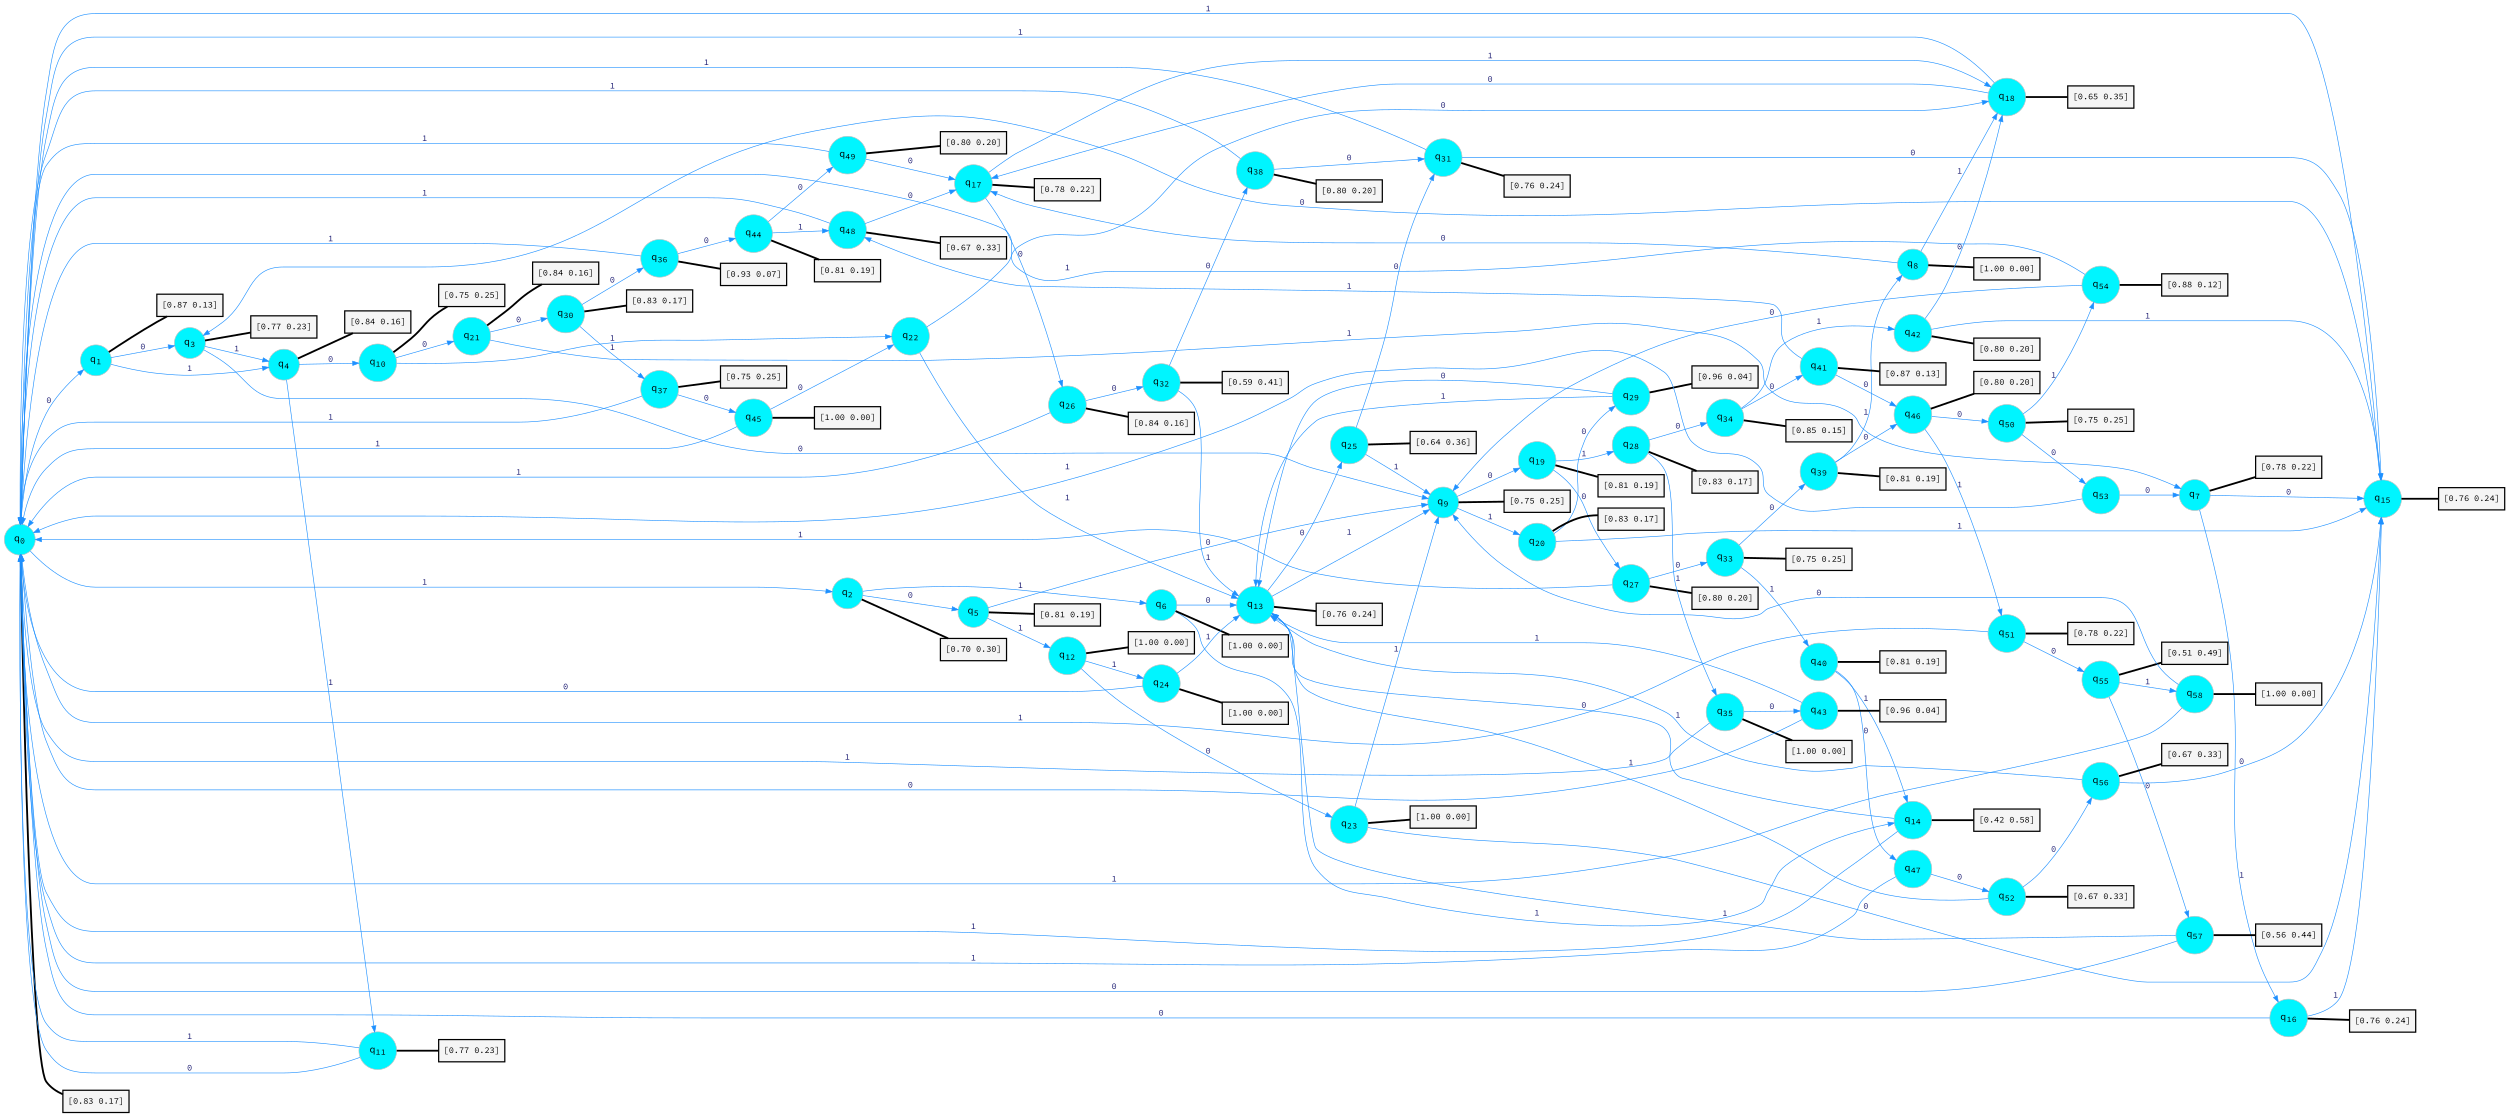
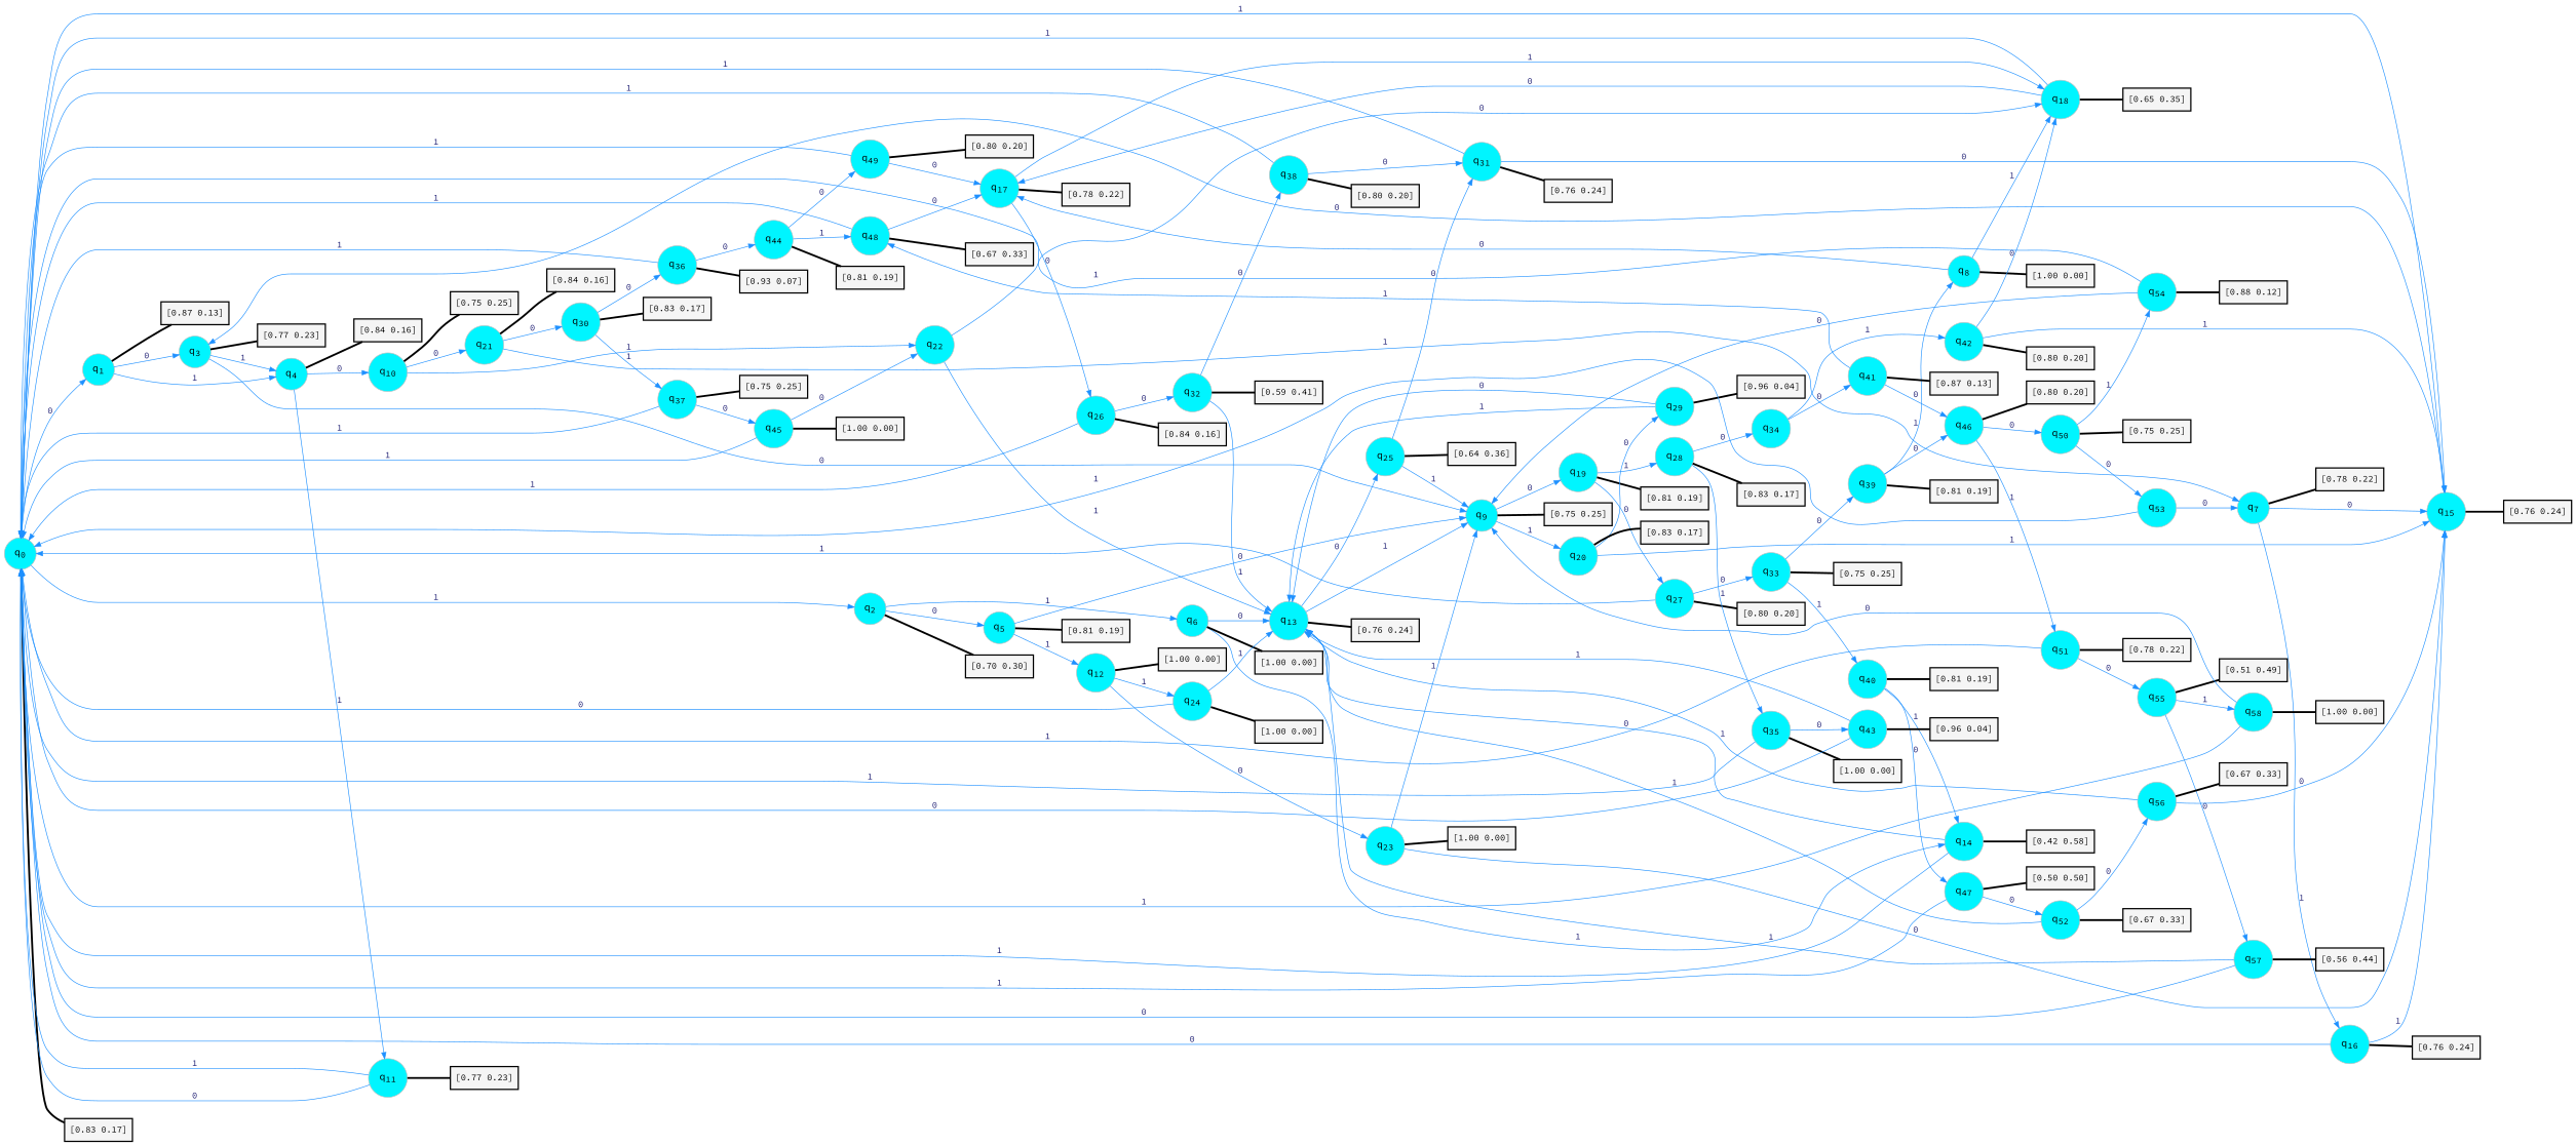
  digraph {
    fontname="Source Code Pro"
    rankdir=LR
    node [color=gray fillcolor=turquoise1 fontcolor=black fontname="Source Code Pro" fontsize=16 fontweight=bold shape=circle style=filled]
    edge [arrowsize=1 color=dodgerblue1 fontcolor=midnightblue fontname="Source Code Pro" fontweight=bold penwidth=1 style=solid weight=20]
    n1 [label=<q<SUB>0</SUB>>]
    n2 [label=<q<SUB>1</SUB>>]
    n3 [label=<q<SUB>2</SUB>>]
    n4 [color=black fillcolor=whitesmoke fontsize=14 label="[0.83 0.17]" penwidth=2 shape=box]
    n5 [label=<q<SUB>3</SUB>>]
    n6 [label=<q<SUB>4</SUB>>]
    n7 [color=black fillcolor=whitesmoke fontsize=14 label="[0.87 0.13]" penwidth=2 shape=box]
    n8 [label=<q<SUB>5</SUB>>]
    n9 [label=<q<SUB>6</SUB>>]
    n10 [color=black fillcolor=whitesmoke fontsize=14 label="[0.70 0.30]" penwidth=2 shape=box]
    n11 [label=<q<SUB>9</SUB>>]
    n12 [color=black fillcolor=whitesmoke fontsize=14 label="[0.77 0.23]" penwidth=2 shape=box]
    n13 [label=<q<SUB>10</SUB>>]
    n14 [label=<q<SUB>11</SUB>>]
    n15 [color=black fillcolor=whitesmoke fontsize=14 label="[0.84 0.16]" penwidth=2 shape=box]
    n16 [label=<q<SUB>12</SUB>>]
    n17 [color=black fillcolor=whitesmoke fontsize=14 label="[0.81 0.19]" penwidth=2 shape=box]
    n18 [label=<q<SUB>13</SUB>>]
    n19 [label=<q<SUB>14</SUB>>]
    n20 [color=black fillcolor=whitesmoke fontsize=14 label="[1.00 0.00]" penwidth=2 shape=box]
    n21 [label=<q<SUB>19</SUB>>]
    n22 [label=<q<SUB>20</SUB>>]
    n23 [color=black fillcolor=whitesmoke fontsize=14 label="[0.75 0.25]" penwidth=2 shape=box]
    n24 [label=<q<SUB>21</SUB>>]
    n25 [label=<q<SUB>22</SUB>>]
    n26 [color=black fillcolor=whitesmoke fontsize=14 label="[0.75 0.25]" penwidth=2 shape=box]
    n27 [color=black fillcolor=whitesmoke fontsize=14 label="[0.77 0.23]" penwidth=2 shape=box]
    n28 [label=<q<SUB>23</SUB>>]
    n29 [label=<q<SUB>24</SUB>>]
    n30 [color=black fillcolor=whitesmoke fontsize=14 label="[1.00 0.00]" penwidth=2 shape=box]
    n31 [label=<q<SUB>25</SUB>>]
    n32 [color=black fillcolor=whitesmoke fontsize=14 label="[0.76 0.24]" penwidth=2 shape=box]
    n33 [color=black fillcolor=whitesmoke fontsize=14 label="[0.42 0.58]" penwidth=2 shape=box]
    n34 [label=<q<SUB>7</SUB>>]
    n35 [label=<q<SUB>15</SUB>>]
    n36 [label=<q<SUB>16</SUB>>]
    n37 [color=black fillcolor=whitesmoke fontsize=14 label="[0.78 0.22]" penwidth=2 shape=box]
    n38 [color=black fillcolor=whitesmoke fontsize=14 label="[0.76 0.24]" penwidth=2 shape=box]
    n39 [color=black fillcolor=whitesmoke fontsize=14 label="[0.76 0.24]" penwidth=2 shape=box]
    n40 [label=<q<SUB>8</SUB>>]
    n41 [label=<q<SUB>17</SUB>>]
    n42 [label=<q<SUB>18</SUB>>]
    n43 [color=black fillcolor=whitesmoke fontsize=14 label="[1.00 0.00]" penwidth=2 shape=box]
    n44 [label=<q<SUB>26</SUB>>]
    n45 [color=black fillcolor=whitesmoke fontsize=14 label="[0.78 0.22]" penwidth=2 shape=box]
    n46 [color=black fillcolor=whitesmoke fontsize=14 label="[0.65 0.35]" penwidth=2 shape=box]
    n47 [label=<q<SUB>27</SUB>>]
    n48 [label=<q<SUB>28</SUB>>]
    n49 [color=black fillcolor=whitesmoke fontsize=14 label="[0.81 0.19]" penwidth=2 shape=box]
    n50 [label=<q<SUB>29</SUB>>]
    n51 [color=black fillcolor=whitesmoke fontsize=14 label="[0.83 0.17]" penwidth=2 shape=box]
    n52 [label=<q<SUB>30</SUB>>]
    n53 [color=black fillcolor=whitesmoke fontsize=14 label="[0.84 0.16]" penwidth=2 shape=box]
    n54 [color=black fillcolor=whitesmoke fontsize=14 label="[1.00 0.00]" penwidth=2 shape=box]
    n55 [color=black fillcolor=whitesmoke fontsize=14 label="[1.00 0.00]" penwidth=2 shape=box]
    n56 [label=<q<SUB>31</SUB>>]
    n57 [color=black fillcolor=whitesmoke fontsize=14 label="[0.64 0.36]" penwidth=2 shape=box]
    n58 [label=<q<SUB>32</SUB>>]
    n59 [color=black fillcolor=whitesmoke fontsize=14 label="[0.84 0.16]" penwidth=2 shape=box]
    n60 [label=<q<SUB>33</SUB>>]
    n61 [color=black fillcolor=whitesmoke fontsize=14 label="[0.80 0.20]" penwidth=2 shape=box]
    n62 [label=<q<SUB>34</SUB>>]
    n63 [label=<q<SUB>35</SUB>>]
    n64 [color=black fillcolor=whitesmoke fontsize=14 label="[0.83 0.17]" penwidth=2 shape=box]
    n65 [color=black fillcolor=whitesmoke fontsize=14 label="[0.96 0.04]" penwidth=2 shape=box]
    n66 [label=<q<SUB>36</SUB>>]
    n67 [label=<q<SUB>37</SUB>>]
    n68 [color=black fillcolor=whitesmoke fontsize=14 label="[0.83 0.17]" penwidth=2 shape=box]
    n69 [color=black fillcolor=whitesmoke fontsize=14 label="[0.76 0.24]" penwidth=2 shape=box]
    n70 [label=<q<SUB>38</SUB>>]
    n71 [color=black fillcolor=whitesmoke fontsize=14 label="[0.59 0.41]" penwidth=2 shape=box]
    n72 [label=<q<SUB>39</SUB>>]
    n73 [label=<q<SUB>40</SUB>>]
    n74 [color=black fillcolor=whitesmoke fontsize=14 label="[0.75 0.25]" penwidth=2 shape=box]
    n75 [label=<q<SUB>41</SUB>>]
    n76 [label=<q<SUB>42</SUB>>]
-   n77 [color=black fillcolor=whitesmoke fontsize=14 label="[0.85 0.15]" penwidth=2 shape=box]
    n78 [label=<q<SUB>43</SUB>>]
    n79 [color=black fillcolor=whitesmoke fontsize=14 label="[1.00 0.00]" penwidth=2 shape=box]
    n80 [label=<q<SUB>44</SUB>>]
    n81 [color=black fillcolor=whitesmoke fontsize=14 label="[0.93 0.07]" penwidth=2 shape=box]
    n82 [label=<q<SUB>45</SUB>>]
    n83 [color=black fillcolor=whitesmoke fontsize=14 label="[0.75 0.25]" penwidth=2 shape=box]
    n84 [color=black fillcolor=whitesmoke fontsize=14 label="[0.80 0.20]" penwidth=2 shape=box]
    n85 [label=<q<SUB>46</SUB>>]
    n86 [color=black fillcolor=whitesmoke fontsize=14 label="[0.81 0.19]" penwidth=2 shape=box]
    n87 [label=<q<SUB>47</SUB>>]
    n88 [color=black fillcolor=whitesmoke fontsize=14 label="[0.81 0.19]" penwidth=2 shape=box]
    n89 [label=<q<SUB>48</SUB>>]
    n90 [color=black fillcolor=whitesmoke fontsize=14 label="[0.87 0.13]" penwidth=2 shape=box]
    n91 [color=black fillcolor=whitesmoke fontsize=14 label="[0.80 0.20]" penwidth=2 shape=box]
    n92 [color=black fillcolor=whitesmoke fontsize=14 label="[0.96 0.04]" penwidth=2 shape=box]
    n93 [label=<q<SUB>49</SUB>>]
    n94 [color=black fillcolor=whitesmoke fontsize=14 label="[0.81 0.19]" penwidth=2 shape=box]
    n95 [color=black fillcolor=whitesmoke fontsize=14 label="[1.00 0.00]" penwidth=2 shape=box]
    n96 [label=<q<SUB>50</SUB>>]
    n97 [label=<q<SUB>51</SUB>>]
    n98 [color=black fillcolor=whitesmoke fontsize=14 label="[0.80 0.20]" penwidth=2 shape=box]
    n99 [label=<q<SUB>52</SUB>>]
+   n100 [color=black fillcolor=whitesmoke fontsize=14 label="[0.50 0.50]" penwidth=2 shape=box]
    n101 [color=black fillcolor=whitesmoke fontsize=14 label="[0.67 0.33]" penwidth=2 shape=box]
    n102 [color=black fillcolor=whitesmoke fontsize=14 label="[0.80 0.20]" penwidth=2 shape=box]
    n103 [label=<q<SUB>53</SUB>>]
    n104 [label=<q<SUB>54</SUB>>]
    n105 [color=black fillcolor=whitesmoke fontsize=14 label="[0.75 0.25]" penwidth=2 shape=box]
    n106 [label=<q<SUB>55</SUB>>]
    n107 [color=black fillcolor=whitesmoke fontsize=14 label="[0.78 0.22]" penwidth=2 shape=box]
    n108 [label=<q<SUB>56</SUB>>]
    n109 [color=black fillcolor=whitesmoke fontsize=14 label="[0.67 0.33]" penwidth=2 shape=box]
    n110 [color=black fillcolor=whitesmoke fontsize=14 label="[0.88 0.12]" penwidth=2 shape=box]
    n111 [label=<q<SUB>57</SUB>>]
    n112 [label=<q<SUB>58</SUB>>]
    n113 [color=black fillcolor=whitesmoke fontsize=14 label="[0.51 0.49]" penwidth=2 shape=box]
    n114 [color=black fillcolor=whitesmoke fontsize=14 label="[0.67 0.33]" penwidth=2 shape=box]
    n115 [color=black fillcolor=whitesmoke fontsize=14 label="[0.56 0.44]" penwidth=2 shape=box]
    n116 [color=black fillcolor=whitesmoke fontsize=14 label="[1.00 0.00]" penwidth=2 shape=box]
    n1 -> n2 [label=0]
    n1 -> n3 [label=1]
    n1 -> n4 [arrowhead=none color=black penwidth=3]
    n2 -> n5 [label=0]
    n2 -> n6 [label=1]
    n2 -> n7 [arrowhead=none color=black penwidth=3]
    n3 -> n8 [label=0]
    n3 -> n9 [label=1]
    n3 -> n10 [arrowhead=none color=black penwidth=3]
    n5 -> n6 [label=1]
    n5 -> n11 [label=0]
    n5 -> n12 [arrowhead=none color=black penwidth=3]
    n6 -> n13 [label=0]
    n6 -> n14 [label=1]
    n6 -> n15 [arrowhead=none color=black penwidth=3]
    n8 -> n11 [label=0]
    n8 -> n16 [label=1]
    n8 -> n17 [arrowhead=none color=black penwidth=3]
    n9 -> n18 [label=0]
    n9 -> n19 [label=1]
    n9 -> n20 [arrowhead=none color=black penwidth=3]
    n11 -> n21 [label=0]
    n11 -> n22 [label=1]
    n11 -> n23 [arrowhead=none color=black penwidth=3]
    n13 -> n24 [label=0]
    n13 -> n25 [label=1]
    n13 -> n26 [arrowhead=none color=black penwidth=3]
    n14 -> n1 [label=0]
    n14 -> n1 [label=1]
    n14 -> n27 [arrowhead=none color=black penwidth=3]
    n16 -> n28 [label=0]
    n16 -> n29 [label=1]
    n16 -> n30 [arrowhead=none color=black penwidth=3]
    n18 -> n11 [label=1]
    n18 -> n31 [label=0]
    n18 -> n32 [arrowhead=none color=black penwidth=3]
    n19 -> n1 [label=1]
    n19 -> n18 [label=0]
    n19 -> n33 [arrowhead=none color=black penwidth=3]
    n21 -> n47 [label=0]
    n21 -> n48 [label=1]
    n21 -> n49 [arrowhead=none color=black penwidth=3]
    n22 -> n35 [label=1]
    n22 -> n50 [label=0]
    n22 -> n51 [arrowhead=none color=black penwidth=3]
    n24 -> n34 [label=1]
    n24 -> n52 [label=0]
    n24 -> n53 [arrowhead=none color=black penwidth=3]
    n25 -> n18 [label=1]
    n25 -> n42 [label=0]
    n28 -> n11 [label=1]
    n28 -> n35 [label=0]
    n28 -> n54 [arrowhead=none color=black penwidth=3]
    n29 -> n1 [label=0]
    n29 -> n18 [label=1]
    n29 -> n55 [arrowhead=none color=black penwidth=3]
    n31 -> n11 [label=1]
    n31 -> n56 [label=0]
    n31 -> n57 [arrowhead=none color=black penwidth=3]
    n34 -> n35 [label=0]
    n34 -> n36 [label=1]
    n34 -> n37 [arrowhead=none color=black penwidth=3]
    n35 -> n1 [label=1]
    n35 -> n5 [label=0]
    n35 -> n38 [arrowhead=none color=black penwidth=3]
    n36 -> n1 [label=0]
    n36 -> n35 [label=1]
    n36 -> n39 [arrowhead=none color=black penwidth=3]
    n40 -> n41 [label=0]
    n40 -> n42 [label=1]
    n40 -> n43 [arrowhead=none color=black penwidth=3]
    n41 -> n42 [label=1]
    n41 -> n44 [label=0]
    n41 -> n45 [arrowhead=none color=black penwidth=3]
    n42 -> n1 [label=1]
    n42 -> n41 [label=0]
    n42 -> n46 [arrowhead=none color=black penwidth=3]
    n44 -> n1 [label=1]
    n44 -> n58 [label=0]
    n44 -> n59 [arrowhead=none color=black penwidth=3]
    n47 -> n1 [label=1]
    n47 -> n60 [label=0]
    n47 -> n61 [arrowhead=none color=black penwidth=3]
    n48 -> n62 [label=0]
    n48 -> n63 [label=1]
    n48 -> n64 [arrowhead=none color=black penwidth=3]
    n50 -> n18 [label=0]
    n50 -> n18 [label=1]
    n50 -> n65 [arrowhead=none color=black penwidth=3]
    n52 -> n66 [label=0]
    n52 -> n67 [label=1]
    n52 -> n68 [arrowhead=none color=black penwidth=3]
    n56 -> n1 [label=1]
    n56 -> n35 [label=0]
    n56 -> n69 [arrowhead=none color=black penwidth=3]
    n58 -> n18 [label=1]
    n58 -> n70 [label=0]
    n58 -> n71 [arrowhead=none color=black penwidth=3]
    n60 -> n72 [label=0]
    n60 -> n73 [label=1]
    n60 -> n74 [arrowhead=none color=black penwidth=3]
    n62 -> n75 [label=0]
    n62 -> n76 [label=1]
-   n62 -> n77 [arrowhead=none color=black penwidth=3]
    n63 -> n1 [label=1]
    n63 -> n78 [label=0]
    n63 -> n79 [arrowhead=none color=black penwidth=3]
    n66 -> n1 [label=1]
    n66 -> n80 [label=0]
    n66 -> n81 [arrowhead=none color=black penwidth=3]
    n67 -> n1 [label=1]
    n67 -> n82 [label=0]
    n67 -> n83 [arrowhead=none color=black penwidth=3]
    n70 -> n1 [label=1]
    n70 -> n56 [label=0]
    n70 -> n84 [arrowhead=none color=black penwidth=3]
    n72 -> n40 [label=1]
    n72 -> n85 [label=0]
    n72 -> n86 [arrowhead=none color=black penwidth=3]
    n73 -> n19 [label=1]
    n73 -> n87 [label=0]
    n73 -> n88 [arrowhead=none color=black penwidth=3]
    n75 -> n85 [label=0]
    n75 -> n89 [label=1]
    n75 -> n90 [arrowhead=none color=black penwidth=3]
    n76 -> n35 [label=1]
    n76 -> n42 [label=0]
    n76 -> n91 [arrowhead=none color=black penwidth=3]
    n78 -> n1 [label=0]
    n78 -> n18 [label=1]
    n78 -> n92 [arrowhead=none color=black penwidth=3]
    n80 -> n89 [label=1]
    n80 -> n93 [label=0]
    n80 -> n94 [arrowhead=none color=black penwidth=3]
    n82 -> n1 [label=1]
    n82 -> n25 [label=0]
    n82 -> n95 [arrowhead=none color=black penwidth=3]
    n85 -> n96 [label=0]
    n85 -> n97 [label=1]
    n85 -> n98 [arrowhead=none color=black penwidth=3]
    n87 -> n1 [label=1]
    n87 -> n99 [label=0]
+   n87 -> n100 [arrowhead=none color=black penwidth=3]
    n89 -> n1 [label=1]
    n89 -> n41 [label=0]
    n89 -> n101 [arrowhead=none color=black penwidth=3]
    n93 -> n1 [label=1]
    n93 -> n41 [label=0]
    n93 -> n102 [arrowhead=none color=black penwidth=3]
    n96 -> n103 [label=0]
    n96 -> n104 [label=1]
    n96 -> n105 [arrowhead=none color=black penwidth=3]
    n97 -> n1 [label=1]
    n97 -> n106 [label=0]
    n97 -> n107 [arrowhead=none color=black penwidth=3]
    n99 -> n18 [label=1]
    n99 -> n108 [label=0]
    n99 -> n109 [arrowhead=none color=black penwidth=3]
    n103 -> n1 [label=1]
    n103 -> n34 [label=0]
    n104 -> n1 [label=1]
    n104 -> n11 [label=0]
    n104 -> n110 [arrowhead=none color=black penwidth=3]
    n106 -> n111 [label=0]
    n106 -> n112 [label=1]
    n106 -> n113 [arrowhead=none color=black penwidth=3]
    n108 -> n18 [label=1]
    n108 -> n35 [label=0]
    n108 -> n114 [arrowhead=none color=black penwidth=3]
    n111 -> n1 [label=0]
    n111 -> n18 [label=1]
    n111 -> n115 [arrowhead=none color=black penwidth=3]
    n112 -> n1 [label=1]
    n112 -> n11 [label=0]
    n112 -> n116 [arrowhead=none color=black penwidth=3]
  }
